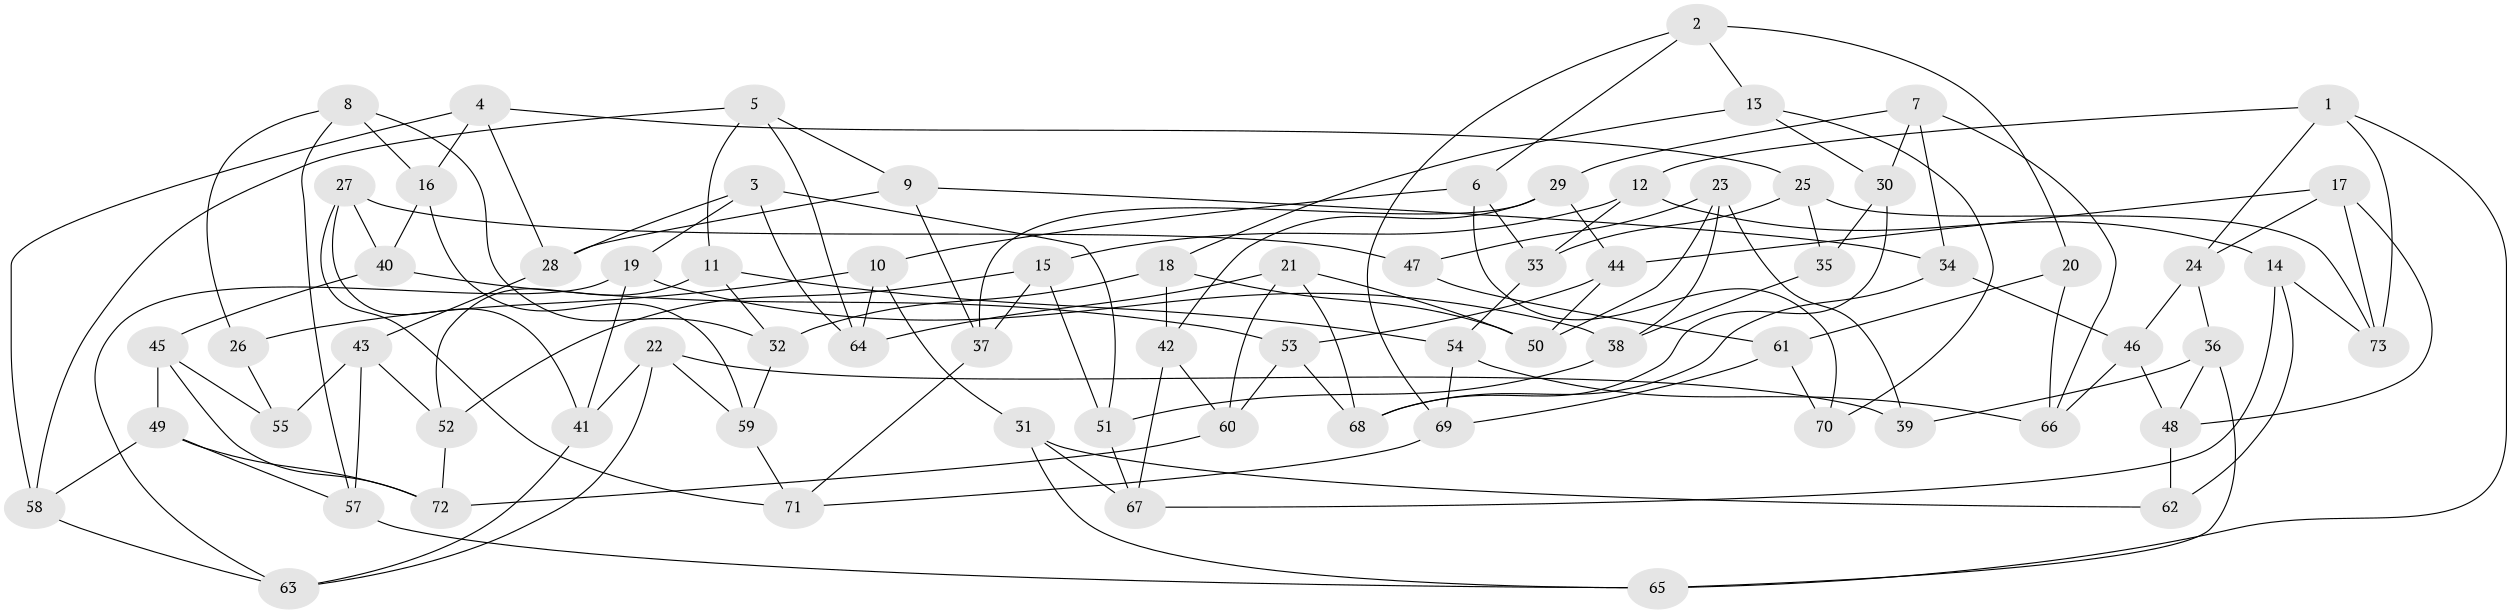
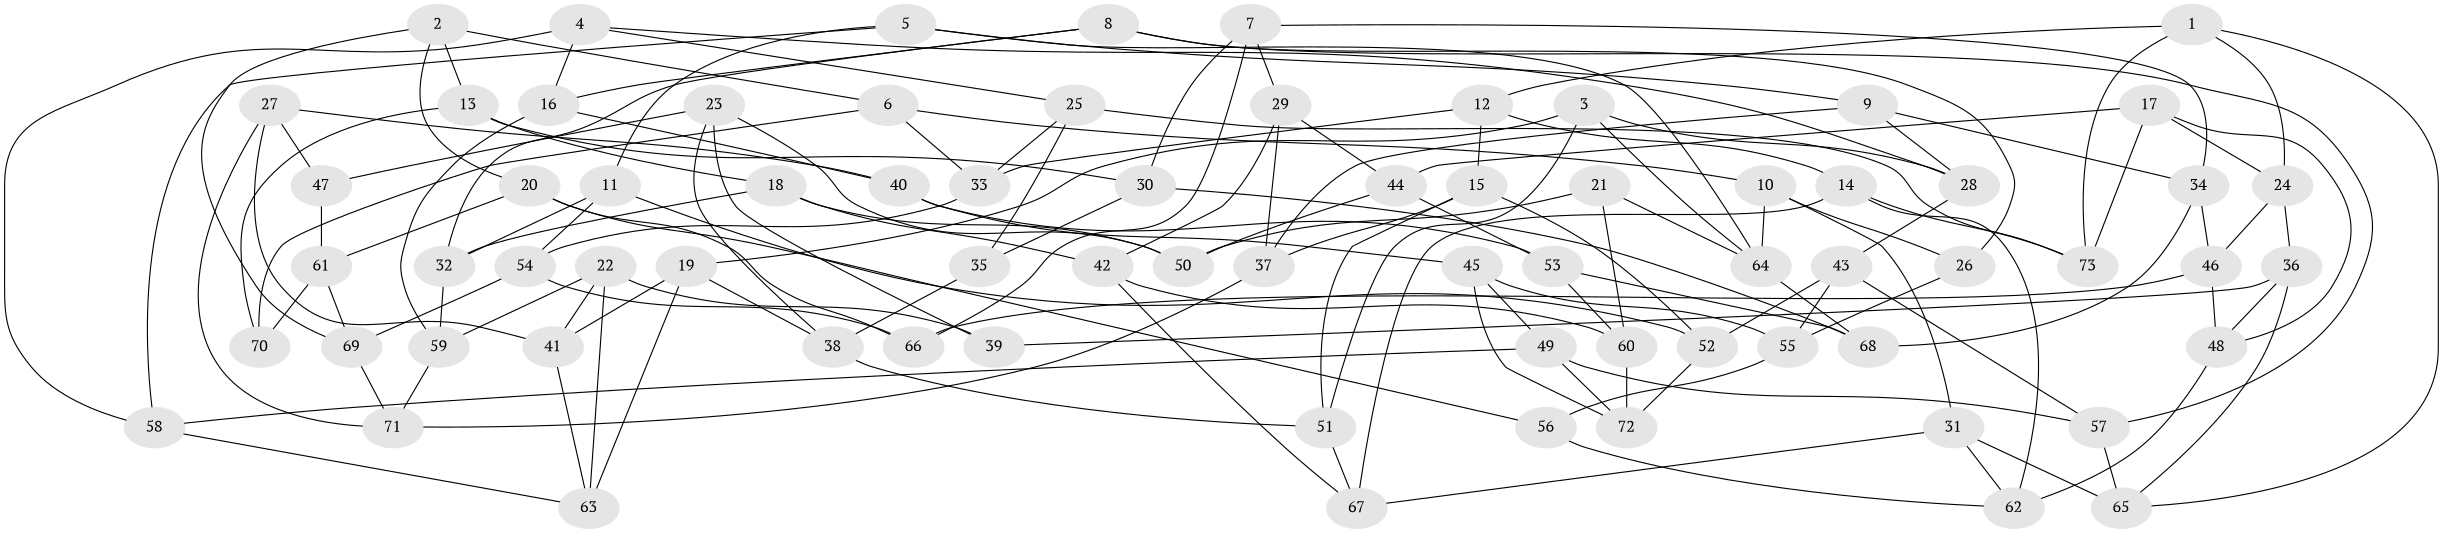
  graph {
    fontname="PT Serif"
    node [color=gray90 fontname="PT Serif" style=filled]
    edge [fontname="PT Serif"]
    1
    12
    24
    65
    73
    33
    14
    15
    36
    46
    2
    6
    13
    20
    69
    10
    70
    30
    18
    66
+   56
    61
    71
    3
    19
    28
    51
    64
    38
    41
    63
    43
    67
    4
    16
    25
    58
    40
    59
    35
    5
    9
    11
    34
    37
    32
    52
    54
    26
    31
    7
    29
    44
    42
    68
    8
    57
    55
    62
    72
    50
    45
    53
    17
    48
    60
    21
    22
    39
    23
    47
    27
    49
    1 -- 12
    1 -- 24
    1 -- 65
    1 -- 73
    12 -- 33
    12 -- 14
    12 -- 15
    24 -- 36
    24 -- 46
    33 -- 54
    14 -- 73
    14 -- 67
    14 -- 62
    15 -- 51
    15 -- 37
    15 -- 52
    36 -- 65
    36 -- 48
    36 -- 39
    46 -- 66
    46 -- 48
    2 -- 6
    2 -- 13
    2 -- 20
    2 -- 69
    6 -- 33
    6 -- 10
    6 -- 70
    13 -- 70
    13 -- 30
    13 -- 18
    20 -- 66
+   20 -- 56
    20 -- 61
    69 -- 71
    10 -- 64
    10 -- 26
    10 -- 31
    30 -- 35
    30 -- 68
    18 -- 32
    18 -- 42
    18 -- 50
+   56 -- 62
    61 -- 69
    61 -- 70
    3 -- 19
    3 -- 28
    3 -- 51
    3 -- 64
    19 -- 38
    19 -- 41
    19 -- 63
    28 -- 43
    51 -- 67
    38 -- 51
    41 -- 63
    43 -- 52
    43 -- 57
    43 -- 55
    4 -- 28
    4 -- 16
    4 -- 25
    4 -- 58
    16 -- 40
    16 -- 59
    25 -- 73
    25 -- 33
    25 -- 35
    58 -- 63
    40 -- 45
    40 -- 53
    59 -- 71
    35 -- 38
    5 -- 64
    5 -- 58
    5 -- 9
    5 -- 11
    9 -- 28
    9 -- 34
    9 -- 37
    11 -- 32
    11 -- 52
    11 -- 54
    34 -- 46
    34 -- 68
    37 -- 71
    32 -- 59
    52 -- 72
    54 -- 69
    54 -- 66
    26 -- 55
    31 -- 65
    31 -- 67
    31 -- 62
    7 -- 30
    7 -- 66
    7 -- 34
    7 -- 29
    29 -- 37
    29 -- 44
    29 -- 42
    44 -- 50
    44 -- 53
    42 -- 67
    42 -- 60
    8 -- 16
    8 -- 32
    8 -- 26
    8 -- 57
    57 -- 65
+   55 -- 56
    45 -- 55
    45 -- 72
    45 -- 49
    53 -- 68
    53 -- 60
    17 -- 24
    17 -- 73
    17 -- 44
    17 -- 48
    48 -- 62
    60 -- 72
    21 -- 64
-   21 -- 68
+   64 -- 68
    21 -- 50
    21 -- 60
    22 -- 41
    22 -- 63
    22 -- 59
    22 -- 39
    23 -- 38
    23 -- 50
    23 -- 39
    23 -- 47
    47 -- 61
    27 -- 71
    27 -- 41
    27 -- 40
    27 -- 47
    49 -- 58
    49 -- 57
    49 -- 72
  }
